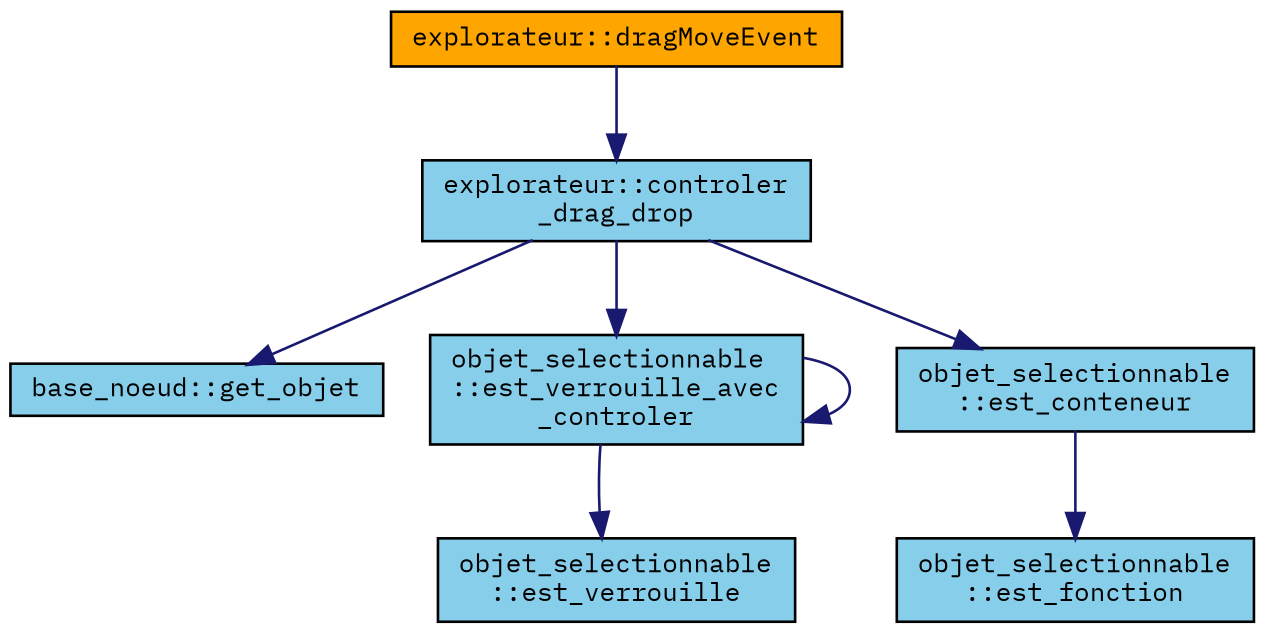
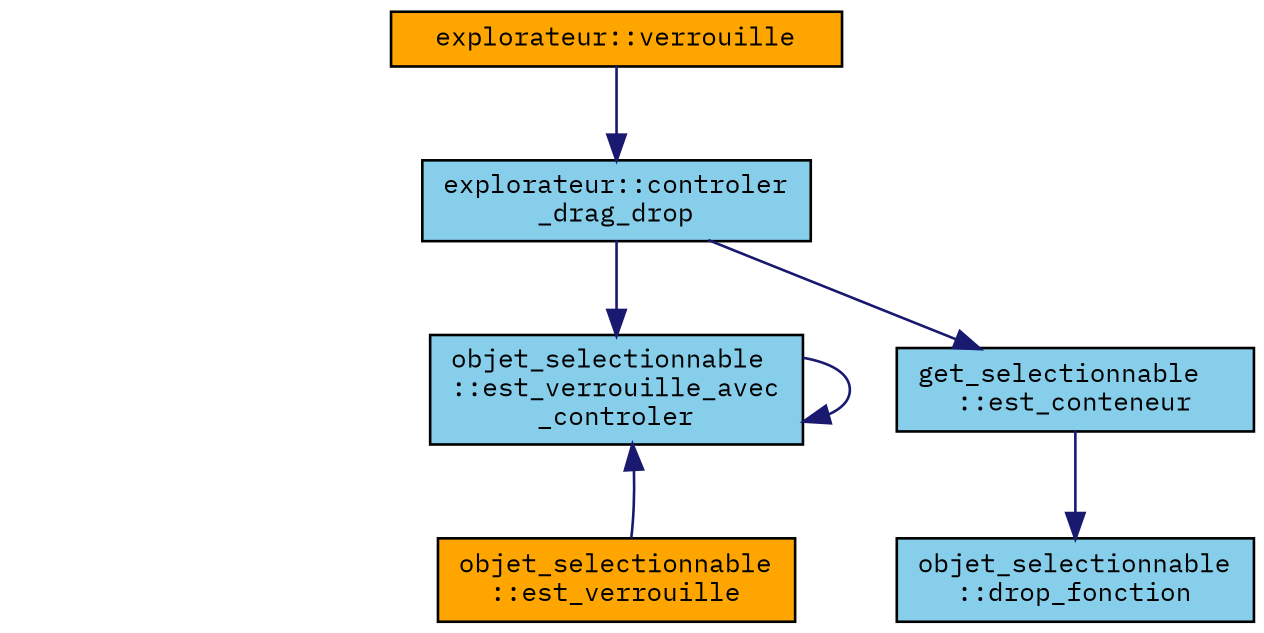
  digraph {
    fontname="IBM Plex Mono"
    rankdir=TB
    node [color=black fillcolor=skyblue fontname="IBM Plex Mono" fontsize=10 shape=record style=filled]
    edge [color=midnightblue fontname="IBM Plex Mono" fontsize=10 labelfontname=Helvetica labelfontsize=10 style=solid]
-   n1 [fillcolor=orange fontcolor=black height=0.2 label="explorateur::dragMoveEvent" width=0.4]
+   n1 [fillcolor=orange fontcolor=black height=0.2 label="explorateur::verrouille" width=0.4]
    n2 [height=0.2 label="explorateur::controler\l_drag_drop" width=0.4]
-   n3 [height=0.2 label="base_noeud::get_objet" width=0.4]
    n4 [height=0.2 label="objet_selectionnable\l::est_verrouille_avec\l_controler" width=0.4]
-   n5 [height=0.2 label="objet_selectionnable\l::est_conteneur" width=0.4]
-   n6 [height=0.2 label="objet_selectionnable\l::est_verrouille" width=0.4]
-   n7 [height=0.2 label="objet_selectionnable\l::est_fonction" width=0.4]
+   n5 [height=0.2 label="get_selectionnable\l::est_conteneur" width=0.4]
+   n6 [fillcolor=orange height=0.2 label="objet_selectionnable\l::est_verrouille" width=0.4]
+   n7 [height=0.2 label="objet_selectionnable\l::drop_fonction" width=0.4]
    n1 -> n2
-   n2 -> n3
    n2 -> n4
    n2 -> n5
    n4 -> n4
-   n4 -> n6
+   n6 -> n4
    n5 -> n7
  }
